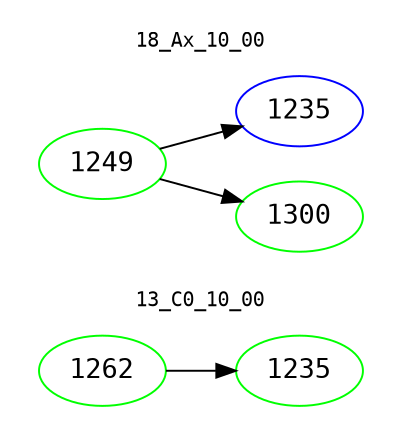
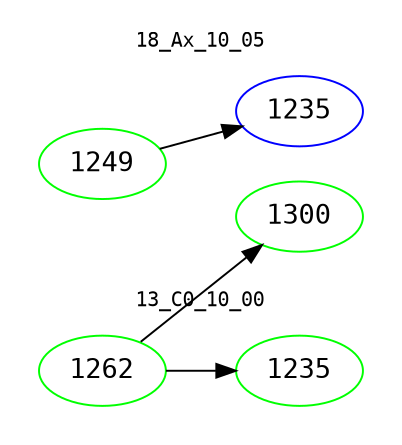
  digraph {
    fontname="DejaVu Sans Mono"
    rankdir=LR
    node [color=green fontname="DejaVu Sans Mono"]
    edge [color=black fontname="DejaVu Sans Mono"]
    n1 [label=1249]
    n2 [color=blue label=1235]
    n3 [label=1300]
    n4 [label=1262]
    n5 [label=1235]
    subgraph cluster_1 {
      color=white
      fontsize=10
-     label="18_Ax_10_00"
+     label="18_Ax_10_05"
      n1
      n2
      n3
    }
    subgraph cluster_2 {
      color=white
      fontsize=10
      label="13_C0_10_00"
      n4
      n5
    }
    n1 -> n2
-   n1 -> n3
+   n4 -> n3
    n4 -> n5
  }
